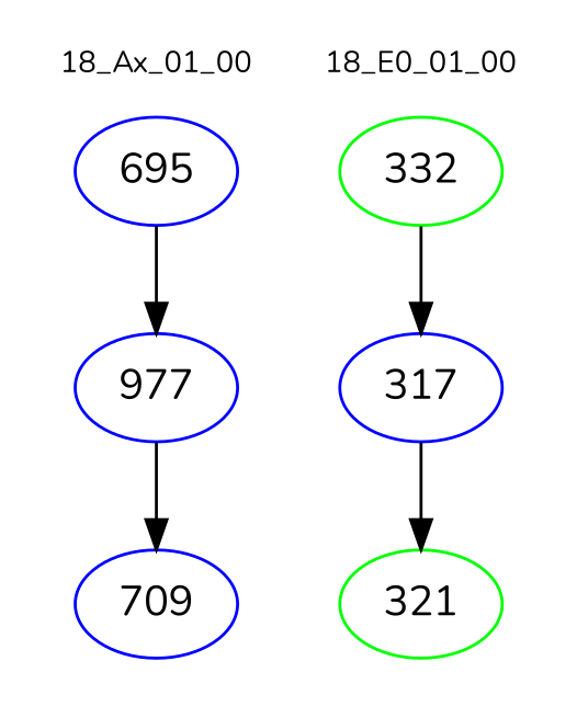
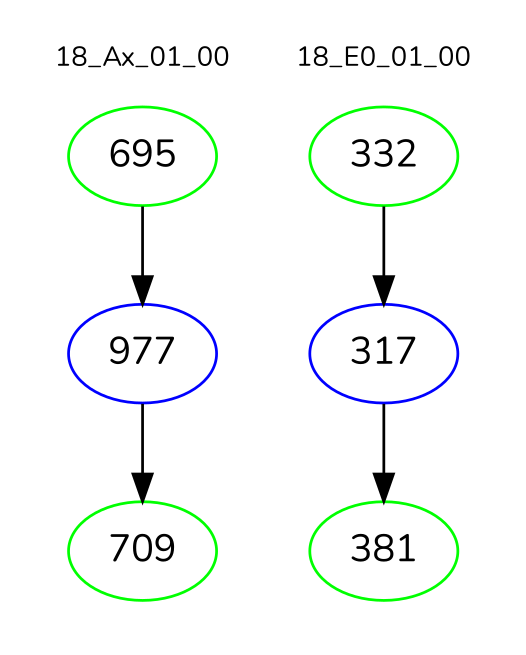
  digraph {
    fontname=Nunito
    node [color=green fontname=Nunito]
    edge [color=black fontname=Nunito]
-   n1 [color=blue label=695]
+   n1 [label=695]
    n2 [color=blue label=977]
-   n3 [color=blue label=709]
+   n3 [label=709]
    n4 [label=332]
    n5 [color=blue label=317]
-   n6 [label=321]
+   n6 [label=381]
    subgraph cluster_1 {
      color=white
      fontsize=10
      label="18_Ax_01_00"
      n1
      n2
      n3
    }
    subgraph cluster_2 {
      color=white
      fontsize=10
      label="18_E0_01_00"
      n4
      n5
      n6
    }
    n1 -> n2
    n2 -> n3
    n4 -> n5
    n5 -> n6
  }
